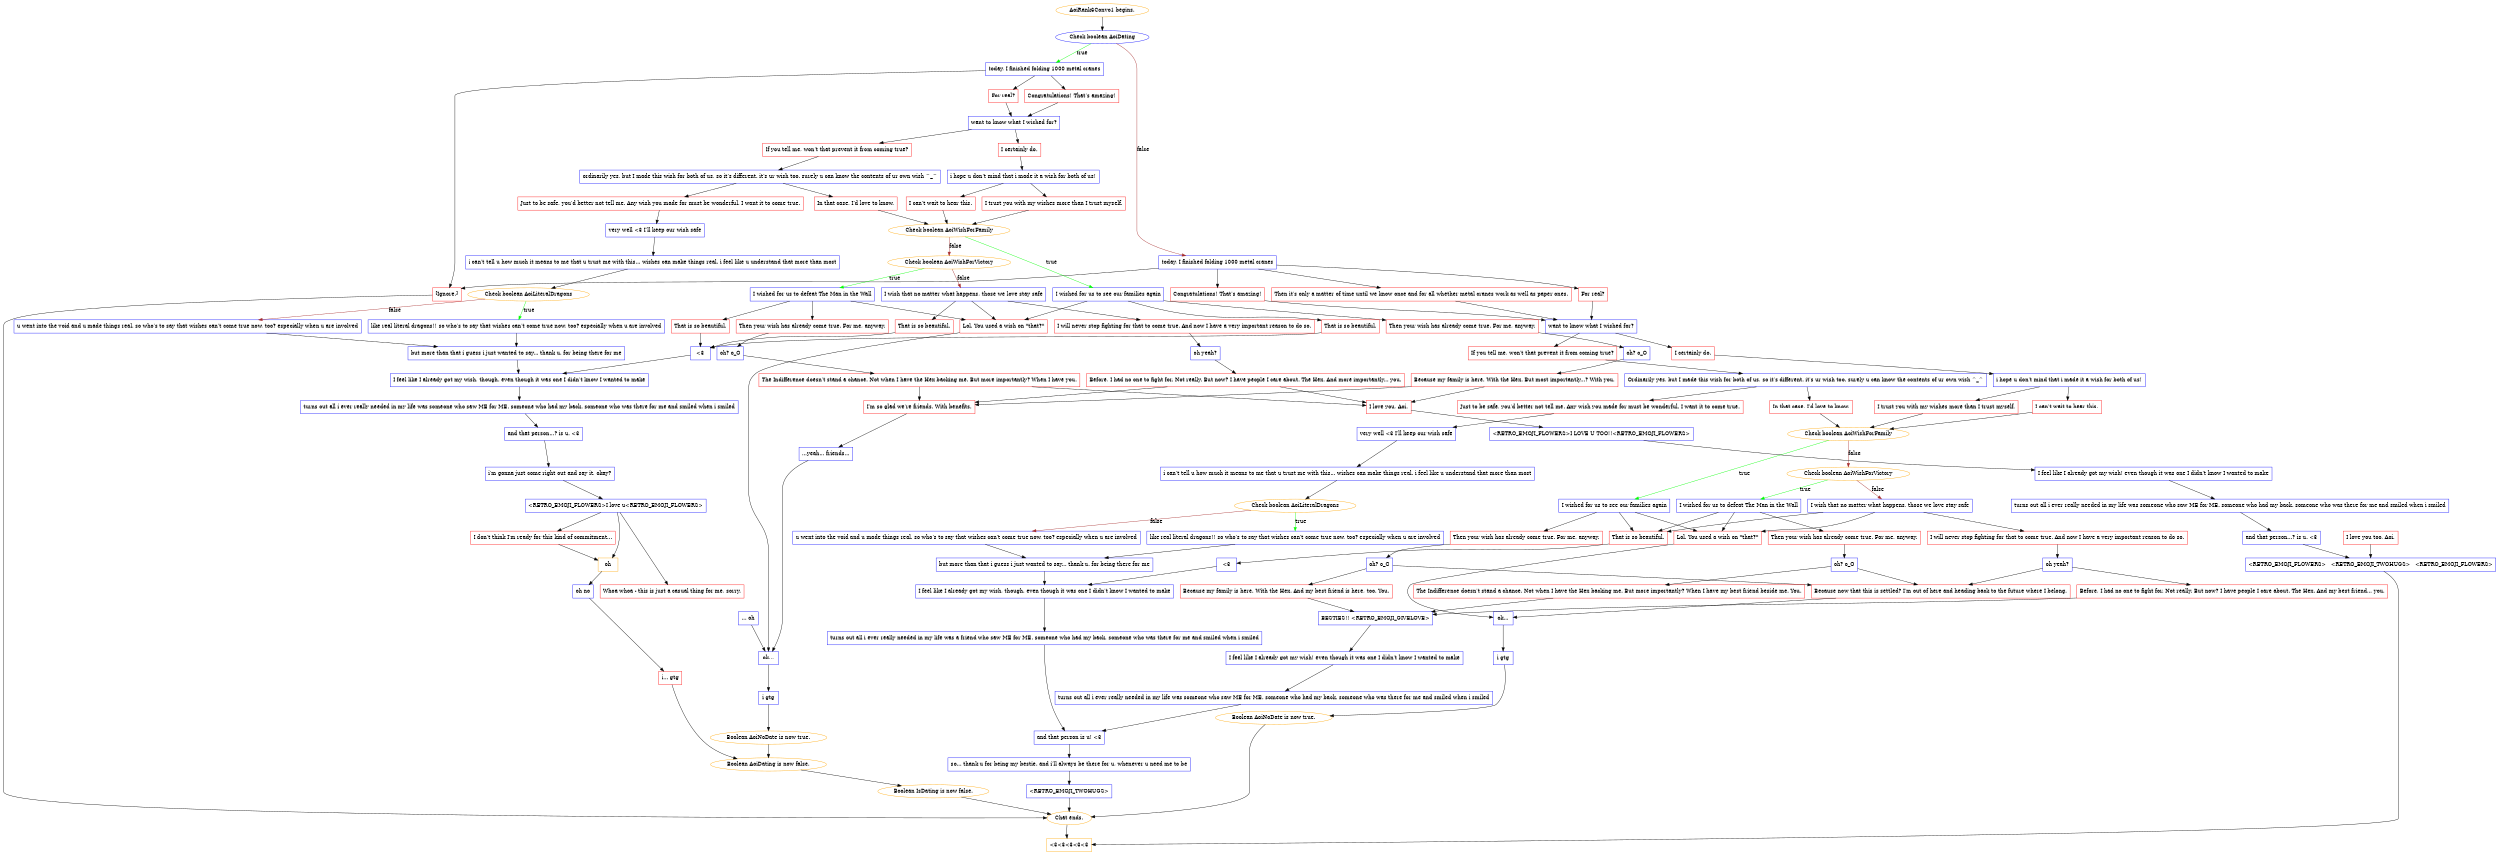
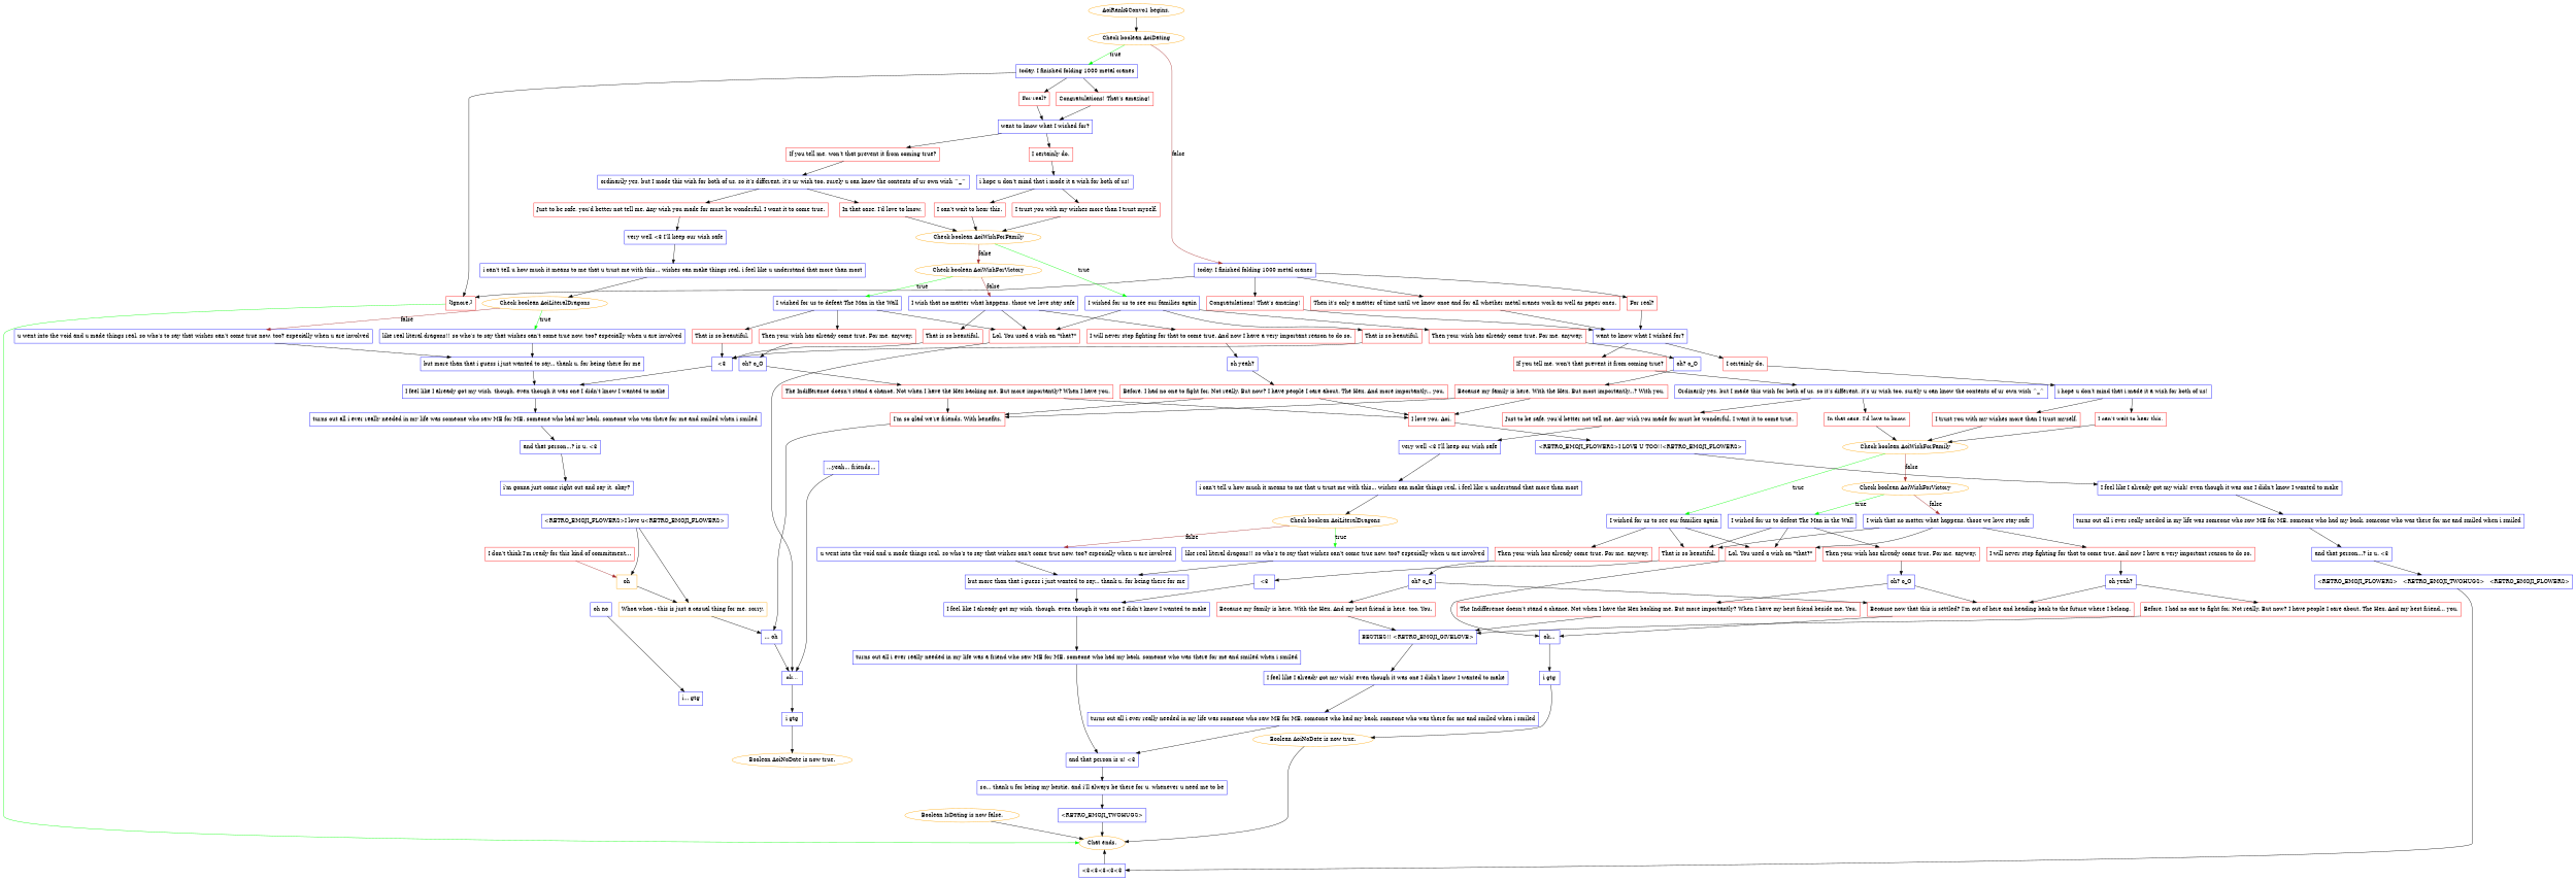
  digraph {
    node [color=blue shape=box]
    "AoiRank6Convo1 begins." [color=orange shape=""]
-   n2 [label="Check boolean AoiDating" shape=""]
+   n2 [color=orange label="Check boolean AoiDating" shape=""]
    n3 [label="today, I finished folding 1000 metal cranes"]
    n4 [label="today, I finished folding 1000 metal cranes"]
    n5 [color=red label="For real?"]
    n6 [color=red label="Congratulations! That's amazing!"]
    n7 [color=red label="[Ignore.]"]
    n8 [color=red label="Then it's only a matter of time until we know once and for all whether metal cranes work as well as paper ones."]
    n9 [color=red label="For real?"]
    n10 [color=red label="Congratulations! That's amazing!"]
    n11 [label="want to know what I wished for?"]
    "Chat ends." [color=orange shape=""]
    n13 [label="want to know what I wished for?"]
    n14 [color=red label="If you tell me, won't that prevent it from coming true?"]
    n15 [color=red label="I certainly do."]
    n16 [color=red label="If you tell me, won't that prevent it from coming true?"]
    n17 [color=red label="I certainly do."]
    n18 [label="ordinarily yes, but I made this wish for both of us, so it's different. it's ur wish too. surely u can know the contents of ur own wish ^_^"]
    n19 [label="i hope u don't mind that i made it a wish for both of us!"]
    n20 [label="Ordinarily yes, but I made this wish for both of us, so it's different. it's ur wish too. surely u can know the contents of ur own wish ^_^"]
    n21 [label="i hope u don't mind that i made it a wish for both of us!"]
    n22 [color=red label="Just to be safe, you'd better not tell me. Any wish you made for must be wonderful. I want it to come true."]
    n23 [color=red label="In that case, I'd love to know."]
    n24 [color=red label="I trust you with my wishes more than I trust myself."]
    n25 [color=red label="I can't wait to hear this."]
    n26 [color=red label="Just to be safe, you'd better not tell me. Any wish you made for must be wonderful. I want it to come true."]
    n27 [color=red label="In that case, I'd love to know."]
    n28 [color=red label="I trust you with my wishes more than I trust myself."]
    n29 [color=red label="I can't wait to hear this."]
    n30 [label="very well <3 I'll keep our wish safe"]
    n31 [color=orange label="Check boolean AoiWishForFamily" shape=""]
    n32 [label="very well <3 I'll keep our wish safe"]
    n33 [color=orange label="Check boolean AoiWishForFamily" shape=""]
    n34 [label="i can't tell u how much it means to me that u trust me with this... wishes can make things real. i feel like u understand that more than most"]
    n35 [label="I wished for us to see our families again"]
    n36 [color=orange label="Check boolean AoiWishForVictory" shape=""]
    n37 [label="i can't tell u how much it means to me that u trust me with this... wishes can make things real. i feel like u understand that more than most"]
    n38 [label="I wished for us to see our families again"]
    n39 [color=orange label="Check boolean AoiWishForVictory" shape=""]
    n40 [color=orange label="Check boolean AoiLiteralDragons" shape=""]
    n41 [color=red label="Then your wish has already come true. For me, anyway."]
    n42 [color=red label="That is so beautiful."]
    n43 [color=red label="Lol. You used a wish on *that?*"]
    n44 [label="I wished for us to defeat The Man in the Wall"]
    n45 [label="I wish that no matter what happens, those we love stay safe"]
    n46 [color=orange label="Check boolean AoiLiteralDragons" shape=""]
    n47 [color=red label="Then your wish has already come true. For me, anyway."]
    n48 [color=red label="That is so beautiful."]
    n49 [color=red label="Lol. You used a wish on *that?*"]
    n50 [label="I wished for us to defeat The Man in the Wall"]
    n51 [label="I wish that no matter what happens, those we love stay safe"]
    n52 [label="like real literal dragons!! so who's to say that wishes can't come true now, too? especially when u are involved"]
    n53 [label="u went into the void and u made things real. so who's to say that wishes can't come true now, too? especially when u are involved"]
    n54 [label="oh? o_O"]
    n55 [label="<3"]
    n56 [label="ok..."]
    n57 [color=red label="Then your wish has already come true. For me, anyway."]
    n58 [color=red label="That is so beautiful."]
    n59 [color=red label="I will never stop fighting for that to come true. And now I have a very important reason to do so."]
    n60 [color=red label="That is so beautiful."]
    n61 [label="like real literal dragons!! so who's to say that wishes can't come true now, too? especially when u are involved"]
    n62 [label="u went into the void and u made things real. so who's to say that wishes can't come true now, too? especially when u are involved"]
    n63 [label="oh? o_O"]
    n64 [label="<3"]
    n65 [label="ok..."]
    n66 [color=red label="Then your wish has already come true. For me, anyway."]
    n67 [color=red label="I will never stop fighting for that to come true. And now I have a very important reason to do so."]
    n68 [label="but more than that i guess i just wanted to say... thank u. for being there for me"]
    n69 [color=red label="Because my family is here. With the Hex. But most importantly...? With you."]
    n70 [label="I feel like I already got my wish, though. even though it was one I didn't know I wanted to make"]
    n71 [label="i gtg"]
    n72 [label="oh? o_O"]
    n73 [label="oh yeah?"]
    n74 [label="but more than that i guess i just wanted to say... thank u. for being there for me"]
    n75 [color=red label="Because my family is here. With the Hex. And my best friend is here, too. You."]
    n76 [color=red label="Because now that this is settled? I'm out of here and heading back to the future where I belong."]
    n77 [label="I feel like I already got my wish, though. even though it was one I didn't know I wanted to make"]
    n78 [label="i gtg"]
    n79 [label="oh? o_O"]
    n80 [label="oh yeah?"]
    n81 [color=red label="I love you, Aoi."]
    n82 [color=red label="I'm so glad we're friends. With benefits."]
    n83 [label="turns out all i ever really needed in my life was someone who saw ME for ME. someone who had my back. someone who was there for me and smiled when i smiled"]
    n84 [color=orange label="Boolean AoiNoDate is now true." shape=""]
    n85 [color=red label="The Indifference doesn't stand a chance. Not when I have the Hex backing me. But more importantly? When I have you."]
    n86 [color=red label="Before, I had no one to fight for. Not really. But now? I have people I care about. The Hex. And more importantly... you."]
    n87 [label="BESTIES!! <RETRO_EMOJI_GIVELOVE>"]
    n88 [label="turns out all i ever really needed in my life was a friend who saw ME for ME. someone who had my back. someone who was there for me and smiled when i smiled"]
    n89 [color=orange label="Boolean AoiNoDate is now true." shape=""]
    n90 [color=red label="The Indifference doesn't stand a chance. Not when I have the Hex backing me. But more importantly? When I have my best friend beside me. You."]
    n91 [color=red label="Before, I had no one to fight for. Not really. But now? I have people I care about. The Hex. And my best friend... you."]
    n92 [label="<RETRO_EMOJI_FLOWERS>I LOVE U TOO!!<RETRO_EMOJI_FLOWERS>"]
    n93 [label="...yeah... friends..."]
    n94 [label="and that person...? is u. <3"]
-   n95 [color=orange label="Boolean AoiDating is now false." shape=""]
    n96 [label="I feel like I already got my wish! even though it was one I didn't know I wanted to make"]
    n97 [label="and that person is u! <3"]
    n98 [label="I feel like I already got my wish! even though it was one I didn't know I wanted to make"]
    n99 [label="i'm gonna just come right out and say it, okay?"]
    n100 [color=orange label="Boolean IsDating is now false." shape=""]
    n101 [label="turns out all i ever really needed in my life was someone who saw ME for ME. someone who had my back. someone who was there for me and smiled when i smiled"]
    n102 [label="so... thank u for being my bestie. and i'll always be there for u, whenever u need me to be"]
    n103 [label="turns out all i ever really needed in my life was someone who saw ME for ME. someone who had my back. someone who was there for me and smiled when i smiled"]
    n104 [label="<RETRO_EMOJI_FLOWERS>I love u<RETRO_EMOJI_FLOWERS>"]
    n105 [label="<RETRO_EMOJI_TWOHUGS>"]
    n106 [label="and that person...? is u. <3"]
    n107 [color=red label="I don't think I'm ready for this kind of commitment..."]
-   n108 [color=red label="Whoa whoa - this is just a casual thing for me, sorry."]
+   n108 [color=orange label="Whoa whoa - this is just a casual thing for me, sorry."]
    n109 [color=orange label=oh]
    n110 [label="<RETRO_EMOJI_FLOWERS>   <RETRO_EMOJI_TWOHUGS>   <RETRO_EMOJI_FLOWERS>"]
-   n111 [color=red label="I love you too, Aoi."]
    n112 [label="... oh"]
-   n113 [color=orange label="<3<3<3<3<3"]
+   n113 [label="<3<3<3<3<3"]
    n114 [label="oh no"]
-   n115 [color=red label="i... gtg"]
+   n115 [label="i... gtg"]
    "AoiRank6Convo1 begins." -> n2
    n2 -> n3 [color=green label=true]
    n2 -> n4 [color=brown label=false]
    n3 -> n5
    n3 -> n6
    n3 -> n7
    n4 -> n7
    n4 -> n8
    n4 -> n9
    n4 -> n10
    n5 -> n11
    n6 -> n11
-   n7 -> "Chat ends."
+   n7 -> "Chat ends." [color=green]
    n8 -> n13
    n9 -> n13
    n10 -> n13
    n11 -> n14
    n11 -> n15
    n13 -> n16
    n13 -> n17
    n14 -> n18
    n15 -> n19
    n16 -> n20
    n17 -> n21
    n18 -> n22
    n18 -> n23
    n19 -> n24
    n19 -> n25
    n20 -> n26
    n20 -> n27
    n21 -> n28
    n21 -> n29
    n22 -> n30
    n23 -> n31
    n24 -> n31
    n25 -> n31
    n26 -> n32
    n27 -> n33
    n28 -> n33
    n29 -> n33
    n30 -> n34
    n31 -> n35 [color=green label=true]
    n31 -> n36 [color=brown label=false]
    n32 -> n37
    n33 -> n38 [color=green label=true]
    n33 -> n39 [color=brown label=false]
    n34 -> n40
    n35 -> n41
    n35 -> n42
    n35 -> n43
    n36 -> n44 [color=green label=true]
    n36 -> n45 [color=brown label=false]
    n37 -> n46
    n38 -> n47
    n38 -> n48
    n38 -> n49
    n39 -> n50 [color=green label=true]
    n39 -> n51 [color=brown label=false]
    n40 -> n52 [color=green label=true]
    n40 -> n53 [color=brown label=false]
    n41 -> n54
    n42 -> n55
    n43 -> n56
    n44 -> n43
    n44 -> n57
    n44 -> n58
    n45 -> n43
    n45 -> n59
    n45 -> n60
    n46 -> n61 [color=green label=true]
    n46 -> n62 [color=brown label=false]
    n47 -> n63
    n48 -> n64
    n49 -> n65
    n50 -> n48
    n50 -> n49
    n50 -> n66
    n51 -> n48
    n51 -> n49
    n51 -> n67
    n52 -> n68
    n53 -> n68
    n54 -> n69
    n55 -> n70
    n56 -> n71
    n57 -> n72
    n58 -> n55
    n59 -> n73
    n60 -> n55
    n61 -> n74
    n62 -> n74
    n63 -> n75
    n63 -> n76
    n64 -> n77
    n65 -> n78
    n66 -> n79
    n67 -> n80
    n68 -> n70
    n69 -> n81
    n69 -> n82
    n70 -> n83
    n71 -> n84
    n72 -> n85
    n73 -> n86
    n74 -> n77
    n75 -> n87
    n76 -> n65
    n77 -> n88
    n78 -> n89
    n79 -> n76
    n79 -> n90
    n80 -> n76
    n80 -> n91
    n81 -> n92
-   n82 -> n93
+   n82 -> n112
    n83 -> n94
-   n84 -> n95
    n85 -> n81
    n85 -> n82
    n86 -> n81
    n86 -> n82
    n87 -> n96
    n88 -> n97
    n89 -> "Chat ends."
    n90 -> n87
    n91 -> n87
    n92 -> n98
    n93 -> n56
    n94 -> n99
-   n95 -> n100
    n96 -> n101
    n97 -> n102
    n98 -> n103
-   n99 -> n104
    n100 -> "Chat ends."
    n101 -> n97
    n102 -> n105
    n103 -> n106
-   n104 -> n107
    n104 -> n108
    n104 -> n109
    n105 -> "Chat ends."
    n106 -> n110
-   n107 -> n109
-   n109 -> n114
+   n107 -> n109 [color=brown]
+   n108 -> n112
+   n109 -> n108
    n110 -> n113
-   n111 -> n110
    n112 -> n56
-   "Chat ends." -> n113
+   n113 -> "Chat ends."
    n114 -> n115
-   n115 -> n95
  }
